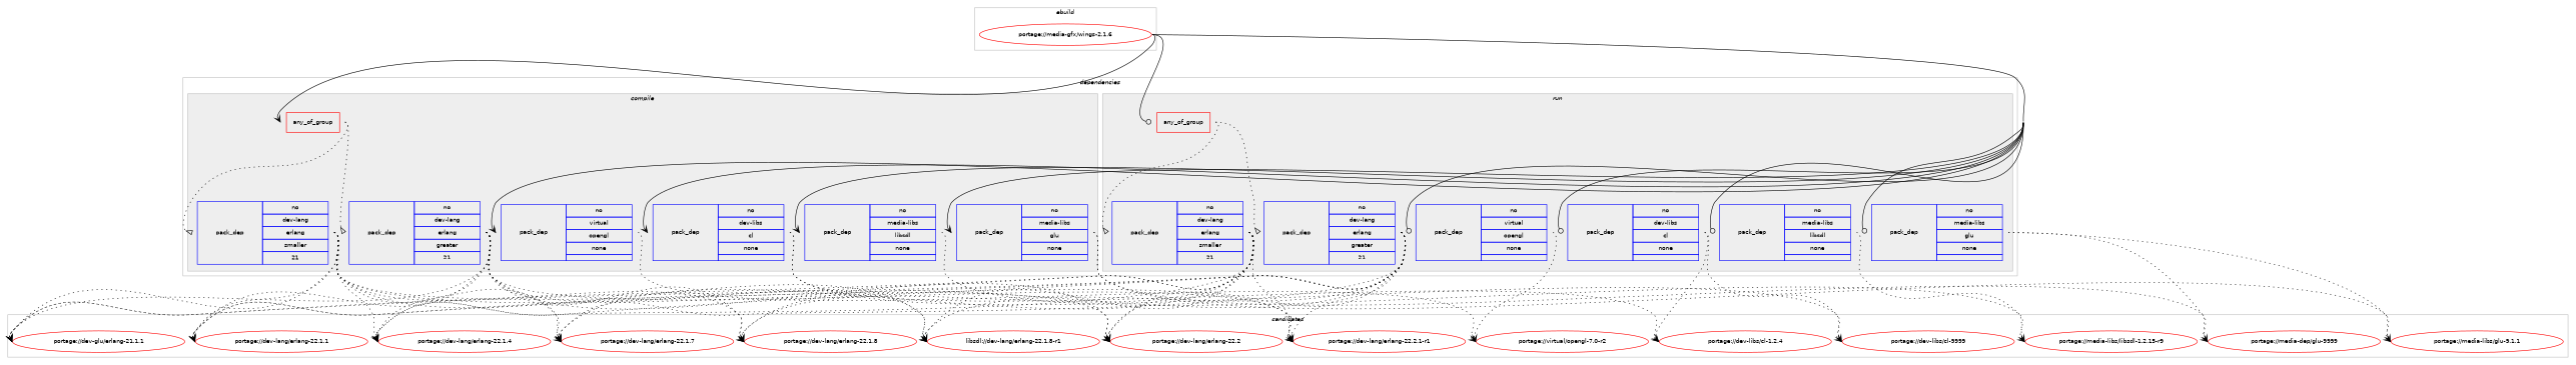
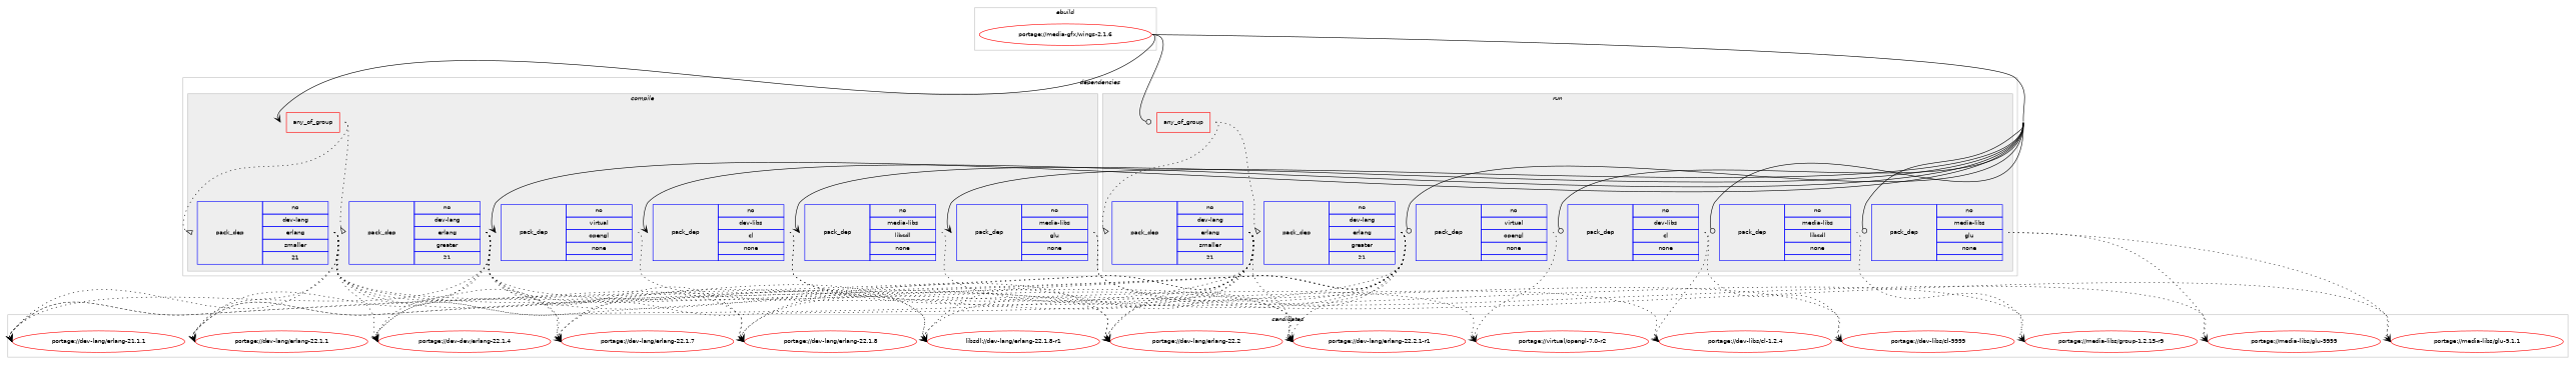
  digraph {
    compound=true
    concentrate=true
    fontname=Helvetica
    fontsize=10
    newrank=true
    rankdir=TB
    ranksep=1.5
    node [color=red fontname=Helvetica fontsize=10]
    edge [arrowhead=vee headport=w style=dotted tailport=e weight=100]
    n1 [label="portage://media-gfx/wings-2.1.6" width=4]
    n2 [color=blue label=<<TABLE BORDER="0" CELLBORDER="1" CELLSPACING="0" CELLPADDING="4" WIDTH="220"><TR><TD ROWSPAN="6" CELLPADDING="30">pack_dep</TD></TR><TR><TD WIDTH="110">no</TD></TR><TR><TD>dev-lang</TD></TR><TR><TD>erlang</TD></TR><TR><TD>smaller</TD></TR><TR><TD>21</TD></TR></TABLE>> shape=none]
    n3 [color=blue label=<<TABLE BORDER="0" CELLBORDER="1" CELLSPACING="0" CELLPADDING="4" WIDTH="220"><TR><TD ROWSPAN="6" CELLPADDING="30">pack_dep</TD></TR><TR><TD WIDTH="110">no</TD></TR><TR><TD>dev-lang</TD></TR><TR><TD>erlang</TD></TR><TR><TD>greater</TD></TR><TR><TD>21</TD></TR></TABLE>> shape=none]
    n4 [label=<<TABLE BORDER="0" CELLBORDER="1" CELLSPACING="0" CELLPADDING="4"><TR><TD CELLPADDING="10">any_of_group</TD></TR></TABLE>> shape=none]
    n5 [color=blue label=<<TABLE BORDER="0" CELLBORDER="1" CELLSPACING="0" CELLPADDING="4" WIDTH="220"><TR><TD ROWSPAN="6" CELLPADDING="30">pack_dep</TD></TR><TR><TD WIDTH="110">no</TD></TR><TR><TD>dev-libs</TD></TR><TR><TD>cl</TD></TR><TR><TD>none</TD></TR><TR><TD></TD></TR></TABLE>> shape=none]
    n6 [color=blue label=<<TABLE BORDER="0" CELLBORDER="1" CELLSPACING="0" CELLPADDING="4" WIDTH="220"><TR><TD ROWSPAN="6" CELLPADDING="30">pack_dep</TD></TR><TR><TD WIDTH="110">no</TD></TR><TR><TD>media-libs</TD></TR><TR><TD>glu</TD></TR><TR><TD>none</TD></TR><TR><TD></TD></TR></TABLE>> shape=none]
    n7 [color=blue label=<<TABLE BORDER="0" CELLBORDER="1" CELLSPACING="0" CELLPADDING="4" WIDTH="220"><TR><TD ROWSPAN="6" CELLPADDING="30">pack_dep</TD></TR><TR><TD WIDTH="110">no</TD></TR><TR><TD>media-libs</TD></TR><TR><TD>libsdl</TD></TR><TR><TD>none</TD></TR><TR><TD></TD></TR></TABLE>> shape=none]
    n8 [color=blue label=<<TABLE BORDER="0" CELLBORDER="1" CELLSPACING="0" CELLPADDING="4" WIDTH="220"><TR><TD ROWSPAN="6" CELLPADDING="30">pack_dep</TD></TR><TR><TD WIDTH="110">no</TD></TR><TR><TD>virtual</TD></TR><TR><TD>opengl</TD></TR><TR><TD>none</TD></TR><TR><TD></TD></TR></TABLE>> shape=none]
    n9 [color=blue label=<<TABLE BORDER="0" CELLBORDER="1" CELLSPACING="0" CELLPADDING="4" WIDTH="220"><TR><TD ROWSPAN="6" CELLPADDING="30">pack_dep</TD></TR><TR><TD WIDTH="110">no</TD></TR><TR><TD>dev-lang</TD></TR><TR><TD>erlang</TD></TR><TR><TD>smaller</TD></TR><TR><TD>21</TD></TR></TABLE>> shape=none]
    n10 [color=blue label=<<TABLE BORDER="0" CELLBORDER="1" CELLSPACING="0" CELLPADDING="4" WIDTH="220"><TR><TD ROWSPAN="6" CELLPADDING="30">pack_dep</TD></TR><TR><TD WIDTH="110">no</TD></TR><TR><TD>dev-lang</TD></TR><TR><TD>erlang</TD></TR><TR><TD>greater</TD></TR><TR><TD>21</TD></TR></TABLE>> shape=none]
    n11 [label=<<TABLE BORDER="0" CELLBORDER="1" CELLSPACING="0" CELLPADDING="4"><TR><TD CELLPADDING="10">any_of_group</TD></TR></TABLE>> shape=none]
    n12 [color=blue label=<<TABLE BORDER="0" CELLBORDER="1" CELLSPACING="0" CELLPADDING="4" WIDTH="220"><TR><TD ROWSPAN="6" CELLPADDING="30">pack_dep</TD></TR><TR><TD WIDTH="110">no</TD></TR><TR><TD>dev-libs</TD></TR><TR><TD>cl</TD></TR><TR><TD>none</TD></TR><TR><TD></TD></TR></TABLE>> shape=none]
    n13 [color=blue label=<<TABLE BORDER="0" CELLBORDER="1" CELLSPACING="0" CELLPADDING="4" WIDTH="220"><TR><TD ROWSPAN="6" CELLPADDING="30">pack_dep</TD></TR><TR><TD WIDTH="110">no</TD></TR><TR><TD>media-libs</TD></TR><TR><TD>glu</TD></TR><TR><TD>none</TD></TR><TR><TD></TD></TR></TABLE>> shape=none]
    n14 [color=blue label=<<TABLE BORDER="0" CELLBORDER="1" CELLSPACING="0" CELLPADDING="4" WIDTH="220"><TR><TD ROWSPAN="6" CELLPADDING="30">pack_dep</TD></TR><TR><TD WIDTH="110">no</TD></TR><TR><TD>media-libs</TD></TR><TR><TD>libsdl</TD></TR><TR><TD>none</TD></TR><TR><TD></TD></TR></TABLE>> shape=none]
    n15 [color=blue label=<<TABLE BORDER="0" CELLBORDER="1" CELLSPACING="0" CELLPADDING="4" WIDTH="220"><TR><TD ROWSPAN="6" CELLPADDING="30">pack_dep</TD></TR><TR><TD WIDTH="110">no</TD></TR><TR><TD>virtual</TD></TR><TR><TD>opengl</TD></TR><TR><TD>none</TD></TR><TR><TD></TD></TR></TABLE>> shape=none]
    n16 [label="portage://dev-lang/erlang-22.2.1-r1" width=4]
    n17 [label="portage://dev-lang/erlang-22.2" width=4]
    n18 [label="libsdl://dev-lang/erlang-22.1.8-r1" width=4]
    n19 [label="portage://dev-lang/erlang-22.1.8" width=4]
    n20 [label="portage://dev-lang/erlang-22.1.7" width=4]
-   n21 [label="portage://dev-lang/erlang-22.1.4" width=4]
+   n21 [label="portage://dev-dev/erlang-22.1.4" width=4]
    n22 [label="portage://dev-lang/erlang-22.1.1" width=4]
-   n23 [label="portage://dev-glu/erlang-21.1.1" width=4]
+   n23 [label="portage://dev-lang/erlang-21.1.1" width=4]
    n24 [label="portage://dev-libs/cl-9999" width=4]
    n25 [label="portage://dev-libs/cl-1.2.4" width=4]
-   n26 [label="portage://media-dep/glu-9999" width=4]
+   n26 [label="portage://media-libs/glu-9999" width=4]
    n27 [label="portage://media-libs/glu-9.1.1" width=4]
-   n28 [label="portage://media-libs/libsdl-1.2.15-r9" width=4]
+   n28 [label="portage://media-libs/group-1.2.15-r9" width=4]
    n29 [label="portage://virtual/opengl-7.0-r2" width=4]
    subgraph cluster_1 {
      color=gray
      label=<<i>ebuild</i>>
      n1
    }
    subgraph cluster_2 {
      color=gray
      label=<<i>dependencies</i>>
      subgraph cluster_3 {
        color=gray
        fillcolor="#eeeeee"
        label=<<i>compile</i>>
        style=filled
        subgraph sub_4 {
          color=gray
          fillcolor="#eeeeee"
          label=<<i>compile</i>>
          style=filled
          n4
          subgraph sub_5 {
            color=gray
            fillcolor="#eeeeee"
            label=<<i>compile</i>>
            style=filled
            n2
          }
          subgraph sub_6 {
            color=gray
            fillcolor="#eeeeee"
            label=<<i>compile</i>>
            style=filled
            n3
          }
        }
        subgraph sub_7 {
          color=gray
          fillcolor="#eeeeee"
          label=<<i>compile</i>>
          style=filled
          n5
        }
        subgraph sub_8 {
          color=gray
          fillcolor="#eeeeee"
          label=<<i>compile</i>>
          style=filled
          n6
        }
        subgraph sub_9 {
          color=gray
          fillcolor="#eeeeee"
          label=<<i>compile</i>>
          style=filled
          n7
        }
        subgraph sub_10 {
          color=gray
          fillcolor="#eeeeee"
          label=<<i>compile</i>>
          style=filled
          n8
        }
      }
      subgraph cluster_11 {
        color=gray
        fillcolor="#eeeeee"
        label=<<i>compile and run</i>>
        style=filled
      }
      subgraph cluster_12 {
        color=gray
        fillcolor="#eeeeee"
        label=<<i>run</i>>
        style=filled
        subgraph sub_13 {
          color=gray
          fillcolor="#eeeeee"
          label=<<i>run</i>>
          style=filled
          n11
          subgraph sub_14 {
            color=gray
            fillcolor="#eeeeee"
            label=<<i>run</i>>
            style=filled
            n9
          }
          subgraph sub_15 {
            color=gray
            fillcolor="#eeeeee"
            label=<<i>run</i>>
            style=filled
            n10
          }
        }
        subgraph sub_16 {
          color=gray
          fillcolor="#eeeeee"
          label=<<i>run</i>>
          style=filled
          n12
        }
        subgraph sub_17 {
          color=gray
          fillcolor="#eeeeee"
          label=<<i>run</i>>
          style=filled
          n13
        }
        subgraph sub_18 {
          color=gray
          fillcolor="#eeeeee"
          label=<<i>run</i>>
          style=filled
          n14
        }
        subgraph sub_19 {
          color=gray
          fillcolor="#eeeeee"
          label=<<i>run</i>>
          style=filled
          n15
        }
      }
    }
    subgraph cluster_20 {
      color=gray
      label=<<i>candidates</i>>
      rank=same
      subgraph sub_21 {
        color=black
        label=<<i>candidates</i>>
        nodesep=1
        rank=same
        n16
        n17
        n18
        n19
        n20
        n21
        n22
        n23
      }
      subgraph sub_22 {
        color=black
        label=<<i>candidates</i>>
        nodesep=1
        rank=same
        n16
        n17
        n18
        n19
        n20
        n21
        n22
        n23
      }
      subgraph sub_23 {
        color=black
        label=<<i>candidates</i>>
        nodesep=1
        rank=same
        n24
        n25
      }
      subgraph sub_24 {
        color=black
        label=<<i>candidates</i>>
        nodesep=1
        rank=same
        n26
        n27
      }
      subgraph sub_25 {
        color=black
        label=<<i>candidates</i>>
        nodesep=1
        rank=same
        n28
      }
      subgraph sub_26 {
        color=black
        label=<<i>candidates</i>>
        nodesep=1
        rank=same
        n29
      }
      subgraph sub_27 {
        color=black
        label=<<i>candidates</i>>
        nodesep=1
        rank=same
        n16
        n17
        n18
        n19
        n20
        n21
        n22
        n23
      }
      subgraph sub_28 {
        color=black
        label=<<i>candidates</i>>
        nodesep=1
        rank=same
        n16
        n17
        n18
        n19
        n20
        n21
        n22
        n23
      }
      subgraph sub_29 {
        color=black
        label=<<i>candidates</i>>
        nodesep=1
        rank=same
        n24
        n25
      }
      subgraph sub_30 {
        color=black
        label=<<i>candidates</i>>
        nodesep=1
        rank=same
        n26
        n27
      }
      subgraph sub_31 {
        color=black
        label=<<i>candidates</i>>
        nodesep=1
        rank=same
        n28
      }
      subgraph sub_32 {
        color=black
        label=<<i>candidates</i>>
        nodesep=1
        rank=same
        n29
      }
    }
    n1 -> n4 [style=solid weight=20]
    n1 -> n5 [style=solid weight=20]
    n1 -> n6 [style=solid weight=20]
    n1 -> n7 [style=solid weight=20]
    n1 -> n8 [style=solid weight=20]
    n1 -> n11 [arrowhead=odot style=solid weight=20]
    n1 -> n12 [arrowhead=odot style=solid weight=20]
    n1 -> n13 [arrowhead=odot style=solid weight=20]
    n1 -> n14 [arrowhead=odot style=solid weight=20]
    n1 -> n15 [arrowhead=odot style=solid weight=20]
    n2 -> n16
    n2 -> n17
    n2 -> n18
    n2 -> n19
    n2 -> n20
    n2 -> n21
    n2 -> n22
    n2 -> n23
    n3 -> n16
    n3 -> n17
    n3 -> n18
    n3 -> n19
    n3 -> n20
    n3 -> n21
    n3 -> n22
    n3 -> n23
    n4 -> n2 [arrowhead=oinv weight=20]
    n4 -> n3 [arrowhead=oinv weight=20]
    n5 -> n24
    n5 -> n25
    n6 -> n26
    n6 -> n27
    n7 -> n28
    n8 -> n29
    n9 -> n16
    n9 -> n17
    n9 -> n18
    n9 -> n19
    n9 -> n20
    n9 -> n21
    n9 -> n22
    n9 -> n23
    n10 -> n16
    n10 -> n17
    n10 -> n18
    n10 -> n19
    n10 -> n20
    n10 -> n21
    n10 -> n22
    n10 -> n23
    n11 -> n9 [arrowhead=oinv weight=20]
    n11 -> n10 [arrowhead=oinv weight=20]
    n12 -> n24
    n12 -> n25
    n13 -> n26
    n13 -> n27
    n14 -> n28
    n15 -> n29
  }
